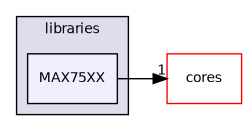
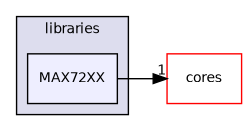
  digraph {
    compound=true
    rankdir=LR
    node [fontname=Helvetica fontsize=10 shape=box style=filled]
-   n1 [fillcolor="#eeeeff" label=MAX75XX pencolor=black]
+   n1 [fillcolor="#eeeeff" label=MAX72XX pencolor=black]
    n2 [color=red fillcolor=white label=cores]
    subgraph cluster_1 {
      bgcolor="#ddddee"
      fontname=Helvetica
      fontsize=10
      label=libraries
      pencolor=black
      n1
    }
    n1 -> n2 [headlabel=1 labeldistance=1.5 labelfontname=Helvetica labelfontsize=10]
  }
